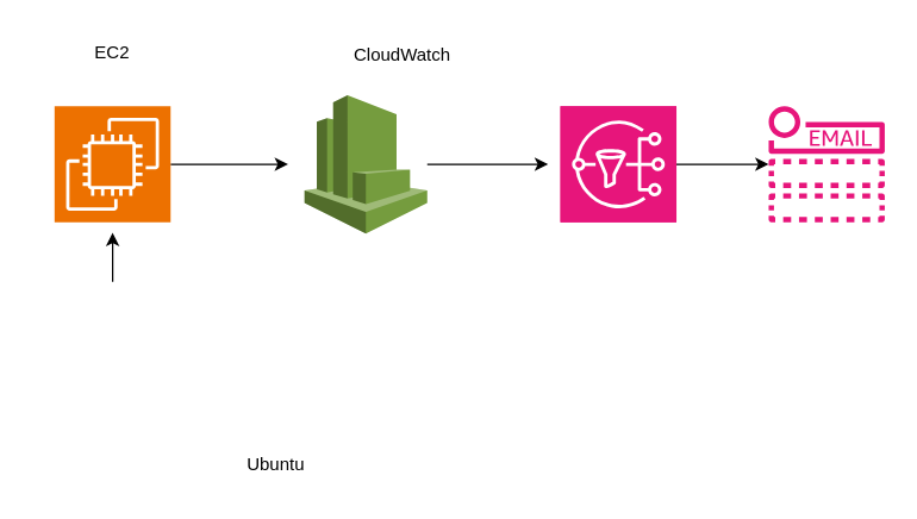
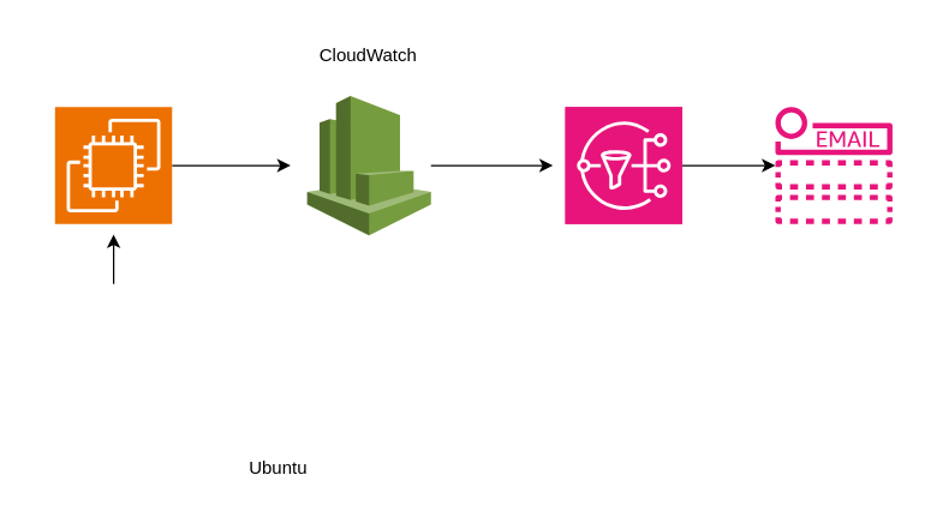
  <mxCell id="0" />
  <mxCell id="1" parent="0" />
  <mxCell id="2" value="" style="edgeStyle=orthogonalEdgeStyle;rounded=0;orthogonalLoop=1;jettySize=auto;html=1;" edge="1" parent="1" source="3"><mxGeometry relative="1" as="geometry"><mxPoint x="193" y="110" as="targetPoint" /></mxGeometry></mxCell>
  <mxCell id="3" value="" style="sketch=0;points=[[0,0,0],[0.25,0,0],[0.5,0,0],[0.75,0,0],[1,0,0],[0,1,0],[0.25,1,0],[0.5,1,0],[0.75,1,0],[1,1,0],[0,0.25,0],[0,0.5,0],[0,0.75,0],[1,0.25,0],[1,0.5,0],[1,0.75,0]];outlineConnect=0;fontColor=#232F3E;fillColor=#ED7100;strokeColor=#ffffff;dashed=0;verticalLabelPosition=bottom;verticalAlign=top;align=center;html=1;fontSize=12;fontStyle=0;aspect=fixed;shape=mxgraph.aws4.resourceIcon;resIcon=mxgraph.aws4.ec2;" vertex="1" parent="1"><mxGeometry x="36" y="71" width="78" height="78" as="geometry" /></mxCell>
  <mxCell id="4" value="" style="edgeStyle=orthogonalEdgeStyle;rounded=0;orthogonalLoop=1;jettySize=auto;html=1;" edge="1" parent="1"><mxGeometry relative="1" as="geometry"><mxPoint x="75.048" y="189" as="sourcePoint" /><mxPoint x="75.048" y="156" as="targetPoint" /></mxGeometry></mxCell>
  <mxCell id="5" value="" style="shape=image;html=1;verticalAlign=top;verticalLabelPosition=bottom;labelBackgroundColor=#ffffff;imageAspect=0;aspect=fixed;image=https://cdn1.iconfinder.com/data/icons/operating-system-flat-1/30/ubuntu-128.png" vertex="1" parent="1"><mxGeometry x="20" y="182" width="110" height="110" as="geometry" /></mxCell>
  <mxCell id="6" value="" style="edgeStyle=orthogonalEdgeStyle;rounded=0;orthogonalLoop=1;jettySize=auto;html=1;" edge="1" parent="1" source="7"><mxGeometry relative="1" as="geometry"><mxPoint x="367.75" y="110" as="targetPoint" /></mxGeometry></mxCell>
  <mxCell id="7" value="" style="outlineConnect=0;dashed=0;verticalLabelPosition=bottom;verticalAlign=top;align=center;html=1;shape=mxgraph.aws3.cloudwatch;fillColor=#759C3E;gradientColor=none;" vertex="1" parent="1"><mxGeometry x="204" y="63.5" width="82.5" height="93" as="geometry" /></mxCell>
  <mxCell id="8" value="" style="sketch=0;points=[[0,0,0],[0.25,0,0],[0.5,0,0],[0.75,0,0],[1,0,0],[0,1,0],[0.25,1,0],[0.5,1,0],[0.75,1,0],[1,1,0],[0,0.25,0],[0,0.5,0],[0,0.75,0],[1,0.25,0],[1,0.5,0],[1,0.75,0]];points=[[0,0,0],[0.25,0,0],[0.5,0,0],[0.75,0,0],[1,0,0],[0,1,0],[0.25,1,0],[0.5,1,0],[0.75,1,0],[1,1,0],[0,0.25,0],[0,0.5,0],[0,0.75,0],[1,0.25,0],[1,0.5,0],[1,0.75,0]];outlineConnect=0;fontColor=#232F3E;fillColor=#E7157B;strokeColor=#ffffff;dashed=0;verticalLabelPosition=bottom;verticalAlign=top;align=center;html=1;fontSize=12;fontStyle=0;aspect=fixed;shape=mxgraph.aws4.resourceIcon;resIcon=mxgraph.aws4.managed_service_for_grafana;" vertex="1" parent="1"><mxGeometry x="376" y="71" width="78" height="78" as="geometry" /></mxCell>
  <mxCell id="9" value="" style="edgeStyle=orthogonalEdgeStyle;rounded=0;orthogonalLoop=1;jettySize=auto;html=1;" edge="1" parent="1" source="10" target="11"><mxGeometry relative="1" as="geometry" /></mxCell>
  <mxCell id="10" value="" style="sketch=0;points=[[0,0,0],[0.25,0,0],[0.5,0,0],[0.75,0,0],[1,0,0],[0,1,0],[0.25,1,0],[0.5,1,0],[0.75,1,0],[1,1,0],[0,0.25,0],[0,0.5,0],[0,0.75,0],[1,0.25,0],[1,0.5,0],[1,0.75,0]];outlineConnect=0;fontColor=#232F3E;fillColor=#E7157B;strokeColor=#ffffff;dashed=0;verticalLabelPosition=bottom;verticalAlign=top;align=center;html=1;fontSize=12;fontStyle=0;aspect=fixed;shape=mxgraph.aws4.resourceIcon;resIcon=mxgraph.aws4.sns;" vertex="1" parent="1"><mxGeometry x="376" y="71" width="78" height="78" as="geometry" /></mxCell>
  <mxCell id="11" value="" style="sketch=0;outlineConnect=0;fontColor=#232F3E;gradientColor=none;fillColor=#E7157B;strokeColor=none;dashed=0;verticalLabelPosition=bottom;verticalAlign=top;align=center;html=1;fontSize=12;fontStyle=0;aspect=fixed;pointerEvents=1;shape=mxgraph.aws4.email_notification;" vertex="1" parent="1"><mxGeometry x="516" y="71" width="78" height="78" as="geometry" /></mxCell>
  <mxCell id="12" value="Ubuntu" style="text;html=1;align=center;verticalAlign=middle;whiteSpace=wrap;rounded=0;" vertex="1" parent="1"><mxGeometry x="155" y="297" width="60" height="30" as="geometry" /></mxCell>
- <mxCell id="13" value="EC2" style="text;html=1;align=center;verticalAlign=middle;whiteSpace=wrap;rounded=0;" vertex="1" parent="1"><mxGeometry x="45" y="20" width="60" height="30" as="geometry" /></mxCell>
- <mxCell id="14" value="CloudWatch" style="text;html=1;align=center;verticalAlign=middle;whiteSpace=wrap;rounded=0;" vertex="1" parent="1"><mxGeometry x="240.25" y="22" width="60" height="30" as="geometry" /></mxCell>
+ <mxCell id="14" value="CloudWatch" style="text;html=1;align=center;verticalAlign=middle;whiteSpace=wrap;rounded=0;" vertex="1" parent="1"><mxGeometry x="215.25" y="22" width="60" height="30" as="geometry" /></mxCell>
